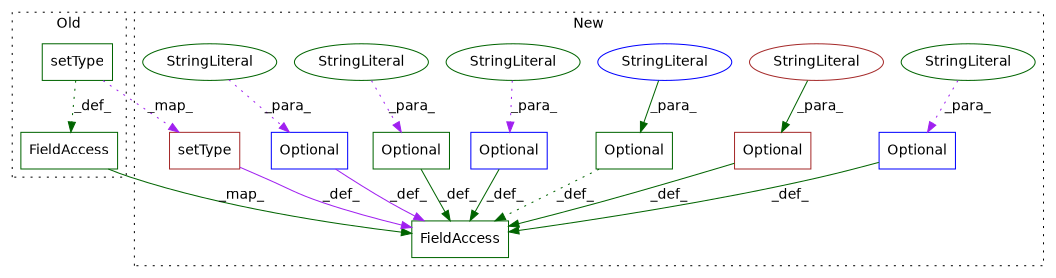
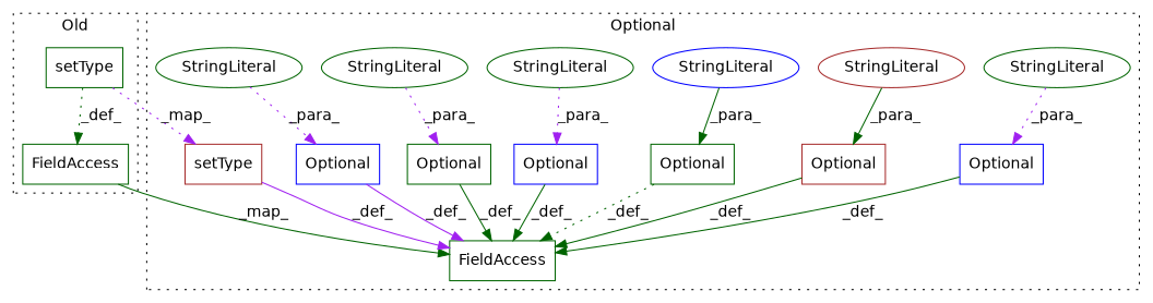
  digraph {
    fontname="DejaVu Sans"
    node [a=32 l="9,1" s=12731 shape=box color=darkgreen fontname="DejaVu Sans"]
    edge [color=darkgreen style=solid fontname="DejaVu Sans"]
    n1 [l="8,1" label=setType s="13147,13185"]
    n2 [a=22 l=16 label=FieldAccess]
    n3 [l="8,1" label=setType s="12892,12930" color=brown]
    n4 [a=22 l=16 label=FieldAccess]
    n5 [label=Optional s="13080,13099" color=blue]
    n6 [a=45 l=10 label=StringLiteral s=13089 shape=ellipse]
    n7 [label=Optional s="13024,13041" color=brown]
    n8 [a=45 l=8 label=StringLiteral s=13033 shape=ellipse color=brown]
    n9 [label=Optional s="13227,13254"]
    n10 [a=45 l=18 label=StringLiteral s=13236 shape=ellipse color=blue]
    n11 [label=Optional s="13125,13141" color=blue]
    n12 [a=45 l=7 label=StringLiteral s=13134 shape=ellipse]
    n13 [label=Optional s="13291,13315"]
    n14 [a=45 l=15 label=StringLiteral s=13300 shape=ellipse]
    n15 [label=Optional s="12968,12985" color=blue]
    n16 [a=45 l=8 label=StringLiteral s=12977 shape=ellipse]
    subgraph cluster_1 {
      label=Old
      style=dotted
      n1
      n2
    }
    subgraph cluster_2 {
-     label=New
+     label=Optional
      style=dotted
      n3
      n4
      n5
      n6
      n7
      n8
      n9
      n10
      n11
      n12
      n13
      n14
      n15
      n16
    }
    n1 -> n2 [label=_def_ style=dotted]
    n1 -> n3 [label=_map_ color=purple style=dotted]
    n2 -> n4 [label=_map_]
    n3 -> n4 [label=_def_ color=purple]
    n5 -> n4 [label=_def_]
    n6 -> n5 [label=_para_ color=purple style=dotted]
    n7 -> n4 [label=_def_]
    n8 -> n7 [label=_para_]
    n9 -> n4 [label=_def_ style=dotted]
    n10 -> n9 [label=_para_]
    n11 -> n4 [label=_def_]
    n12 -> n11 [label=_para_ color=purple style=dotted]
    n13 -> n4 [label=_def_]
    n14 -> n13 [label=_para_ color=purple style=dotted]
    n15 -> n4 [label=_def_ color=purple]
    n16 -> n15 [label=_para_ color=purple style=dotted]
  }
